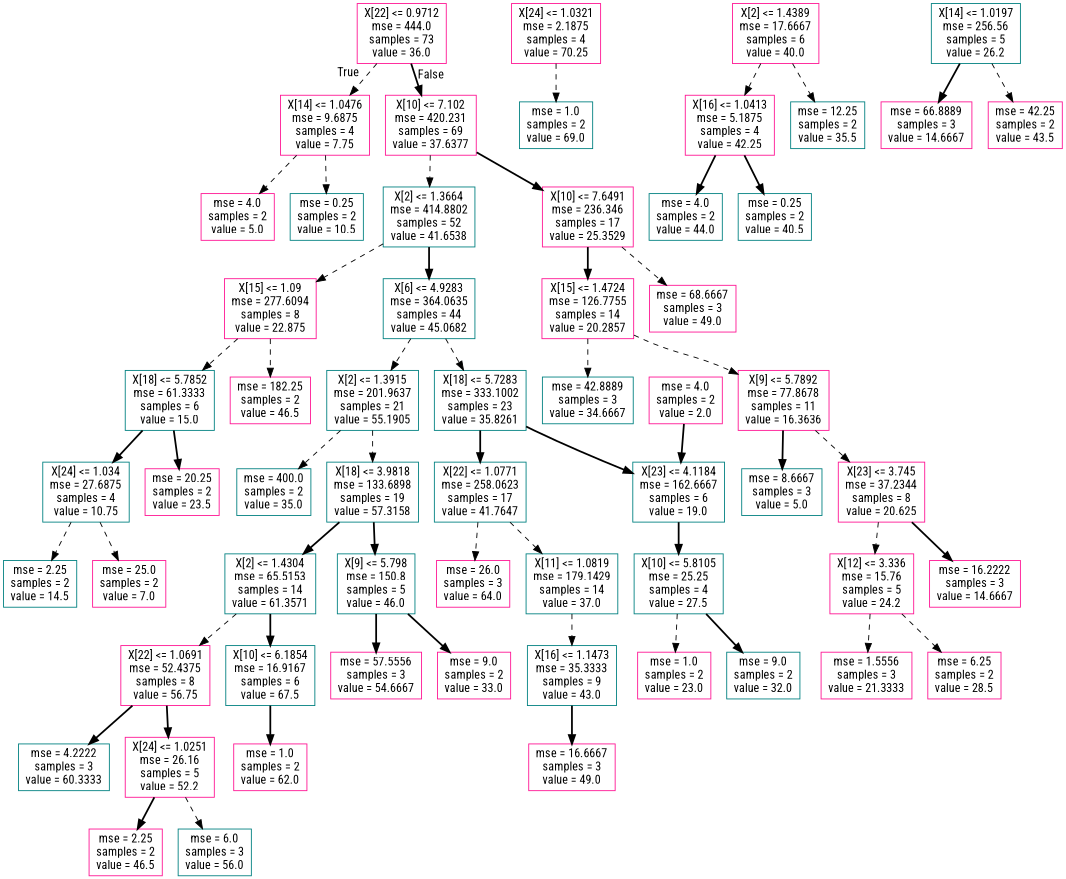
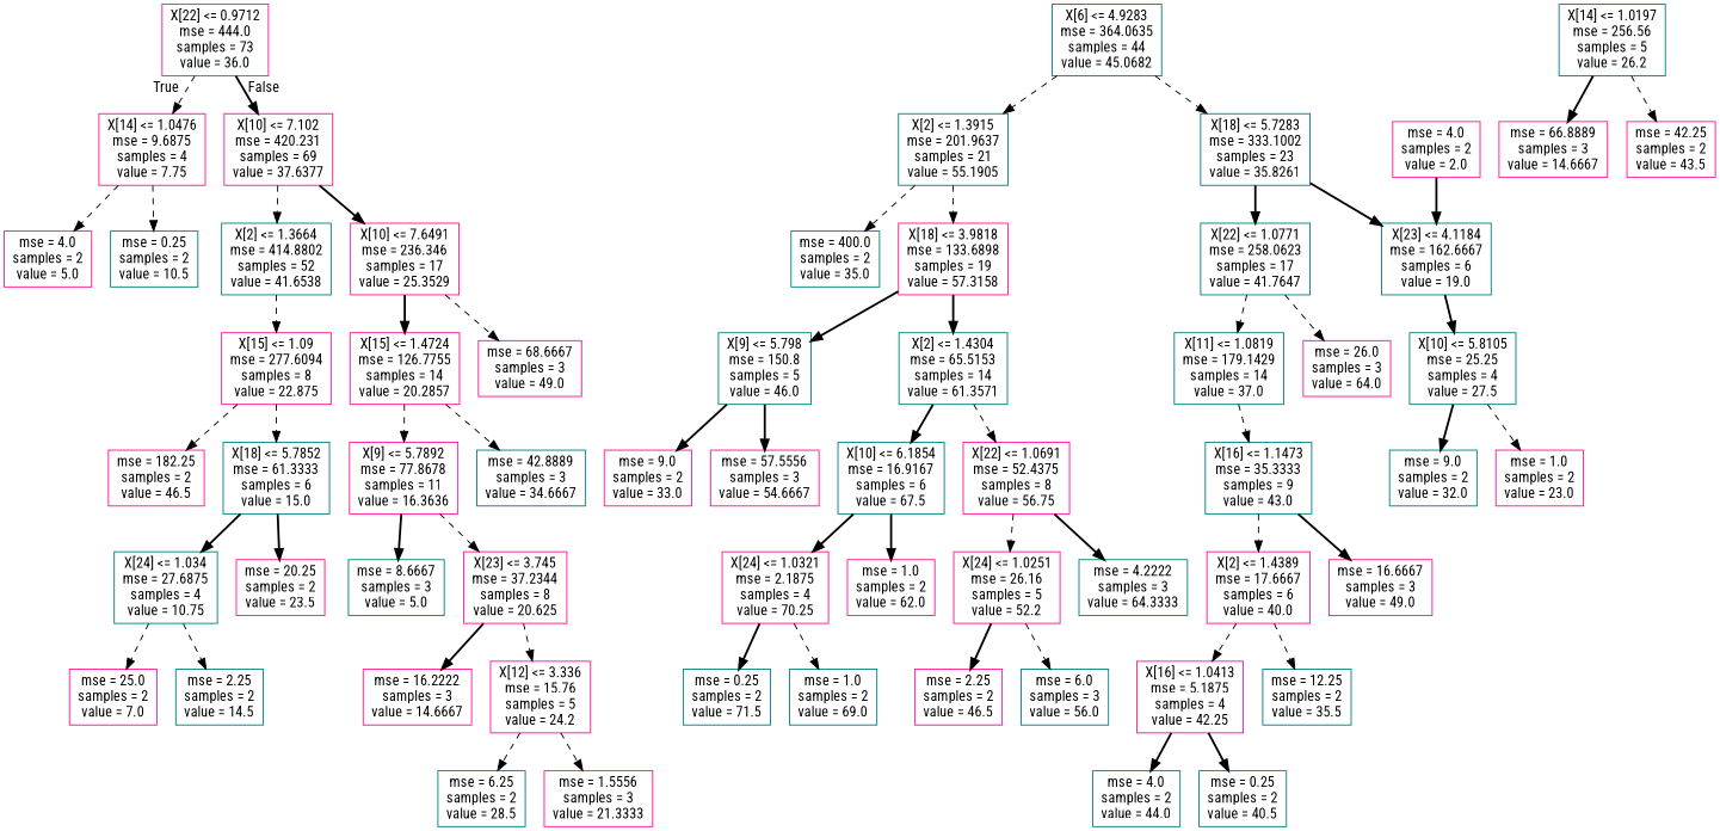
  digraph {
    fontname="Roboto Condensed"
    node [color=deeppink fontname="Roboto Condensed" shape=box]
    edge [fontname="Roboto Condensed" style=dashed]
    n1 [label="X[22] <= 0.9712\nmse = 444.0\nsamples = 73\nvalue = 36.0"]
    n2 [label="X[14] <= 1.0476\nmse = 9.6875\nsamples = 4\nvalue = 7.75"]
    n3 [label="X[10] <= 7.102\nmse = 420.231\nsamples = 69\nvalue = 37.6377"]
    n4 [label="mse = 4.0\nsamples = 2\nvalue = 5.0"]
    n5 [color=teal label="mse = 0.25\nsamples = 2\nvalue = 10.5"]
    n6 [color=teal label="X[2] <= 1.3664\nmse = 414.8802\nsamples = 52\nvalue = 41.6538"]
    n7 [label="X[10] <= 7.6491\nmse = 236.346\nsamples = 17\nvalue = 25.3529"]
    n8 [label="X[15] <= 1.09\nmse = 277.6094\nsamples = 8\nvalue = 22.875"]
    n9 [color=teal label="X[6] <= 4.9283\nmse = 364.0635\nsamples = 44\nvalue = 45.0682"]
    n10 [label="X[15] <= 1.4724\nmse = 126.7755\nsamples = 14\nvalue = 20.2857"]
    n11 [label="mse = 68.6667\nsamples = 3\nvalue = 49.0"]
    n12 [label="mse = 182.25\nsamples = 2\nvalue = 46.5"]
    n13 [color=teal label="X[18] <= 5.7852\nmse = 61.3333\nsamples = 6\nvalue = 15.0"]
    n14 [color=teal label="X[2] <= 1.3915\nmse = 201.9637\nsamples = 21\nvalue = 55.1905"]
    n15 [color=teal label="X[18] <= 5.7283\nmse = 333.1002\nsamples = 23\nvalue = 35.8261"]
    n16 [color=teal label="X[24] <= 1.034\nmse = 27.6875\nsamples = 4\nvalue = 10.75"]
    n17 [label="mse = 20.25\nsamples = 2\nvalue = 23.5"]
    n18 [label="mse = 25.0\nsamples = 2\nvalue = 7.0"]
    n19 [color=teal label="mse = 2.25\nsamples = 2\nvalue = 14.5"]
    n20 [color=teal label="mse = 400.0\nsamples = 2\nvalue = 35.0"]
-   n21 [color=teal label="X[18] <= 3.9818\nmse = 133.6898\nsamples = 19\nvalue = 57.3158"]
+   n21 [label="X[18] <= 3.9818\nmse = 133.6898\nsamples = 19\nvalue = 57.3158"]
    n22 [color=teal label="X[22] <= 1.0771\nmse = 258.0623\nsamples = 17\nvalue = 41.7647"]
    n23 [color=teal label="X[23] <= 4.1184\nmse = 162.6667\nsamples = 6\nvalue = 19.0"]
    n24 [color=teal label="X[9] <= 5.798\nmse = 150.8\nsamples = 5\nvalue = 46.0"]
    n25 [color=teal label="X[2] <= 1.4304\nmse = 65.5153\nsamples = 14\nvalue = 61.3571"]
    n26 [label="mse = 9.0\nsamples = 2\nvalue = 33.0"]
    n27 [label="mse = 57.5556\nsamples = 3\nvalue = 54.6667"]
    n28 [color=teal label="X[10] <= 6.1854\nmse = 16.9167\nsamples = 6\nvalue = 67.5"]
    n29 [label="X[22] <= 1.0691\nmse = 52.4375\nsamples = 8\nvalue = 56.75"]
    n30 [label="X[24] <= 1.0321\nmse = 2.1875\nsamples = 4\nvalue = 70.25"]
    n31 [label="mse = 1.0\nsamples = 2\nvalue = 62.0"]
    n32 [label="X[24] <= 1.0251\nmse = 26.16\nsamples = 5\nvalue = 52.2"]
-   n33 [color=teal label="mse = 4.2222\nsamples = 3\nvalue = 60.3333"]
+   n33 [color=teal label="mse = 4.2222\nsamples = 3\nvalue = 64.3333"]
+   n34 [color=teal label="mse = 0.25\nsamples = 2\nvalue = 71.5"]
    n35 [color=teal label="mse = 1.0\nsamples = 2\nvalue = 69.0"]
    n36 [label="mse = 2.25\nsamples = 2\nvalue = 46.5"]
    n37 [color=teal label="mse = 6.0\nsamples = 3\nvalue = 56.0"]
    n38 [color=teal label="X[11] <= 1.0819\nmse = 179.1429\nsamples = 14\nvalue = 37.0"]
    n39 [label="mse = 26.0\nsamples = 3\nvalue = 64.0"]
    n40 [color=teal label="X[10] <= 5.8105\nmse = 25.25\nsamples = 4\nvalue = 27.5"]
    n41 [color=teal label="X[16] <= 1.1473\nmse = 35.3333\nsamples = 9\nvalue = 43.0"]
    n42 [label="X[2] <= 1.4389\nmse = 17.6667\nsamples = 6\nvalue = 40.0"]
    n43 [label="mse = 16.6667\nsamples = 3\nvalue = 49.0"]
    n44 [color=teal label="X[14] <= 1.0197\nmse = 256.56\nsamples = 5\nvalue = 26.2"]
    n45 [label="mse = 66.8889\nsamples = 3\nvalue = 14.6667"]
    n46 [label="mse = 42.25\nsamples = 2\nvalue = 43.5"]
    n47 [label="X[16] <= 1.0413\nmse = 5.1875\nsamples = 4\nvalue = 42.25"]
    n48 [color=teal label="mse = 12.25\nsamples = 2\nvalue = 35.5"]
    n49 [color=teal label="mse = 4.0\nsamples = 2\nvalue = 44.0"]
    n50 [color=teal label="mse = 0.25\nsamples = 2\nvalue = 40.5"]
    n51 [label="mse = 4.0\nsamples = 2\nvalue = 2.0"]
    n52 [color=teal label="mse = 9.0\nsamples = 2\nvalue = 32.0"]
    n53 [label="mse = 1.0\nsamples = 2\nvalue = 23.0"]
    n54 [label="X[9] <= 5.7892\nmse = 77.8678\nsamples = 11\nvalue = 16.3636"]
    n55 [color=teal label="mse = 42.8889\nsamples = 3\nvalue = 34.6667"]
    n56 [color=teal label="mse = 8.6667\nsamples = 3\nvalue = 5.0"]
    n57 [label="X[23] <= 3.745\nmse = 37.2344\nsamples = 8\nvalue = 20.625"]
    n58 [label="mse = 16.2222\nsamples = 3\nvalue = 14.6667"]
    n59 [label="X[12] <= 3.336\nmse = 15.76\nsamples = 5\nvalue = 24.2"]
-   n60 [label="mse = 6.25\nsamples = 2\nvalue = 28.5"]
+   n60 [color=teal label="mse = 6.25\nsamples = 2\nvalue = 28.5"]
    n61 [label="mse = 1.5556\nsamples = 3\nvalue = 21.3333"]
    n1 -> n2 [headlabel=True labelangle=45 labeldistance=2.5]
    n1 -> n3 [headlabel=False labelangle=-45 labeldistance=2.5 style=bold]
    n2 -> n4
    n2 -> n5
    n3 -> n6
    n3 -> n7 [style=bold]
    n6 -> n8
-   n6 -> n9 [style=bold]
    n7 -> n10 [style=bold]
    n7 -> n11
    n8 -> n12
    n8 -> n13
    n9 -> n14
    n9 -> n15
    n10 -> n54
    n10 -> n55
    n13 -> n16 [style=bold]
    n13 -> n17 [style=bold]
    n14 -> n20
    n14 -> n21
    n15 -> n22 [style=bold]
    n15 -> n23 [style=bold]
    n16 -> n18
    n16 -> n19
    n21 -> n24 [style=bold]
    n21 -> n25 [style=bold]
    n22 -> n38
    n22 -> n39
    n23 -> n40 [style=bold]
    n24 -> n26 [style=bold]
    n24 -> n27 [style=bold]
    n25 -> n28 [style=bold]
    n25 -> n29
+   n28 -> n30 [style=bold]
    n28 -> n31 [style=bold]
-   n29 -> n32 [style=bold]
+   n29 -> n32
    n29 -> n33 [style=bold]
+   n30 -> n34 [style=bold]
    n30 -> n35
    n32 -> n36 [style=bold]
    n32 -> n37
    n38 -> n41
    n40 -> n52 [style=bold]
    n40 -> n53
+   n41 -> n42
    n41 -> n43 [style=bold]
    n42 -> n47
    n42 -> n48
    n44 -> n45 [style=bold]
    n44 -> n46
    n47 -> n49 [style=bold]
    n47 -> n50 [style=bold]
    n51 -> n23 [style=bold]
    n54 -> n56 [style=bold]
    n54 -> n57
    n57 -> n58 [style=bold]
    n57 -> n59
    n59 -> n60
    n59 -> n61
  }
